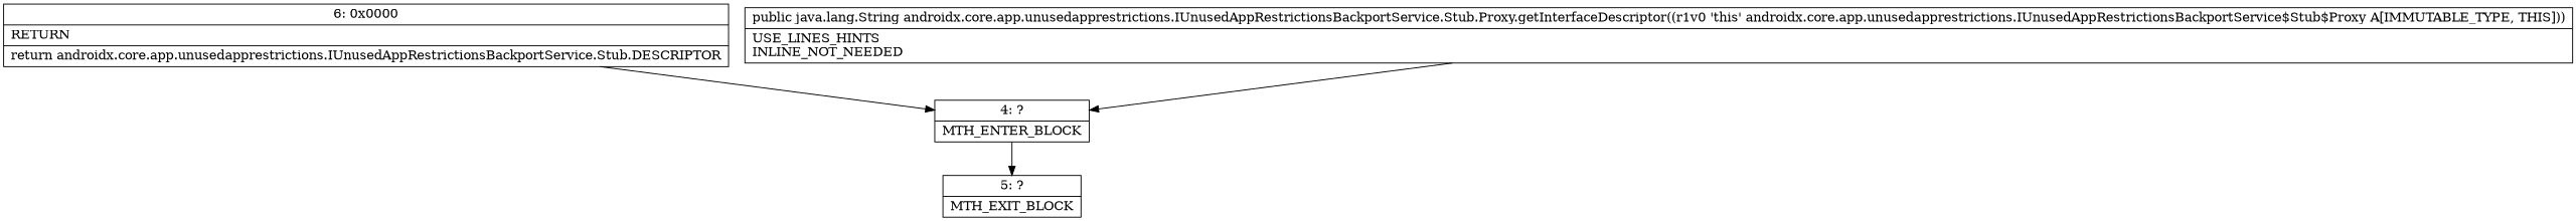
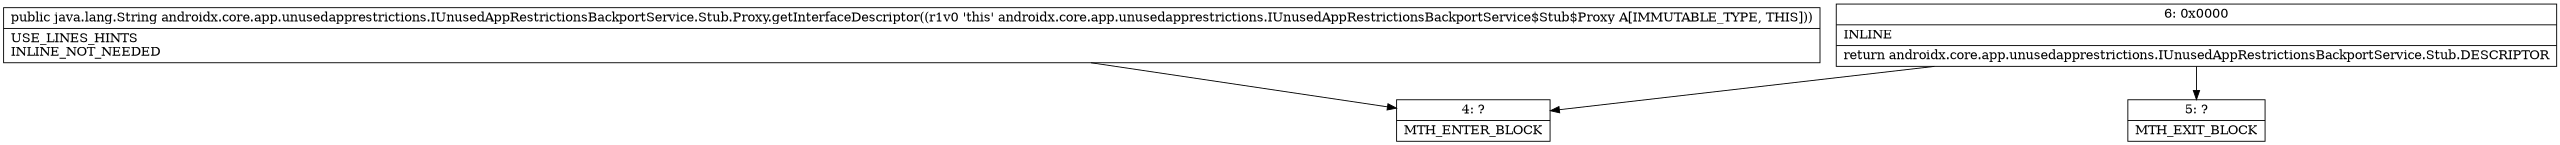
  digraph {
    node [shape=record]
    n1 [label="{4\:\ ?|MTH_ENTER_BLOCK\l}"]
-   n2 [label="{6\:\ 0x0000|RETURN\l|return androidx.core.app.unusedapprestrictions.IUnusedAppRestrictionsBackportService.Stub.DESCRIPTOR\l}"]
+   n2 [label="{6\:\ 0x0000|INLINE\l|return androidx.core.app.unusedapprestrictions.IUnusedAppRestrictionsBackportService.Stub.DESCRIPTOR\l}"]
    n3 [label="{5\:\ ?|MTH_EXIT_BLOCK\l}"]
    n4 [label="{public java.lang.String androidx.core.app.unusedapprestrictions.IUnusedAppRestrictionsBackportService.Stub.Proxy.getInterfaceDescriptor((r1v0 'this' androidx.core.app.unusedapprestrictions.IUnusedAppRestrictionsBackportService$Stub$Proxy A[IMMUTABLE_TYPE, THIS]))  | USE_LINES_HINTS\lINLINE_NOT_NEEDED\l}"]
    n2 -> n1
-   n1 -> n3
+   n2 -> n3
    n4 -> n1
  }
